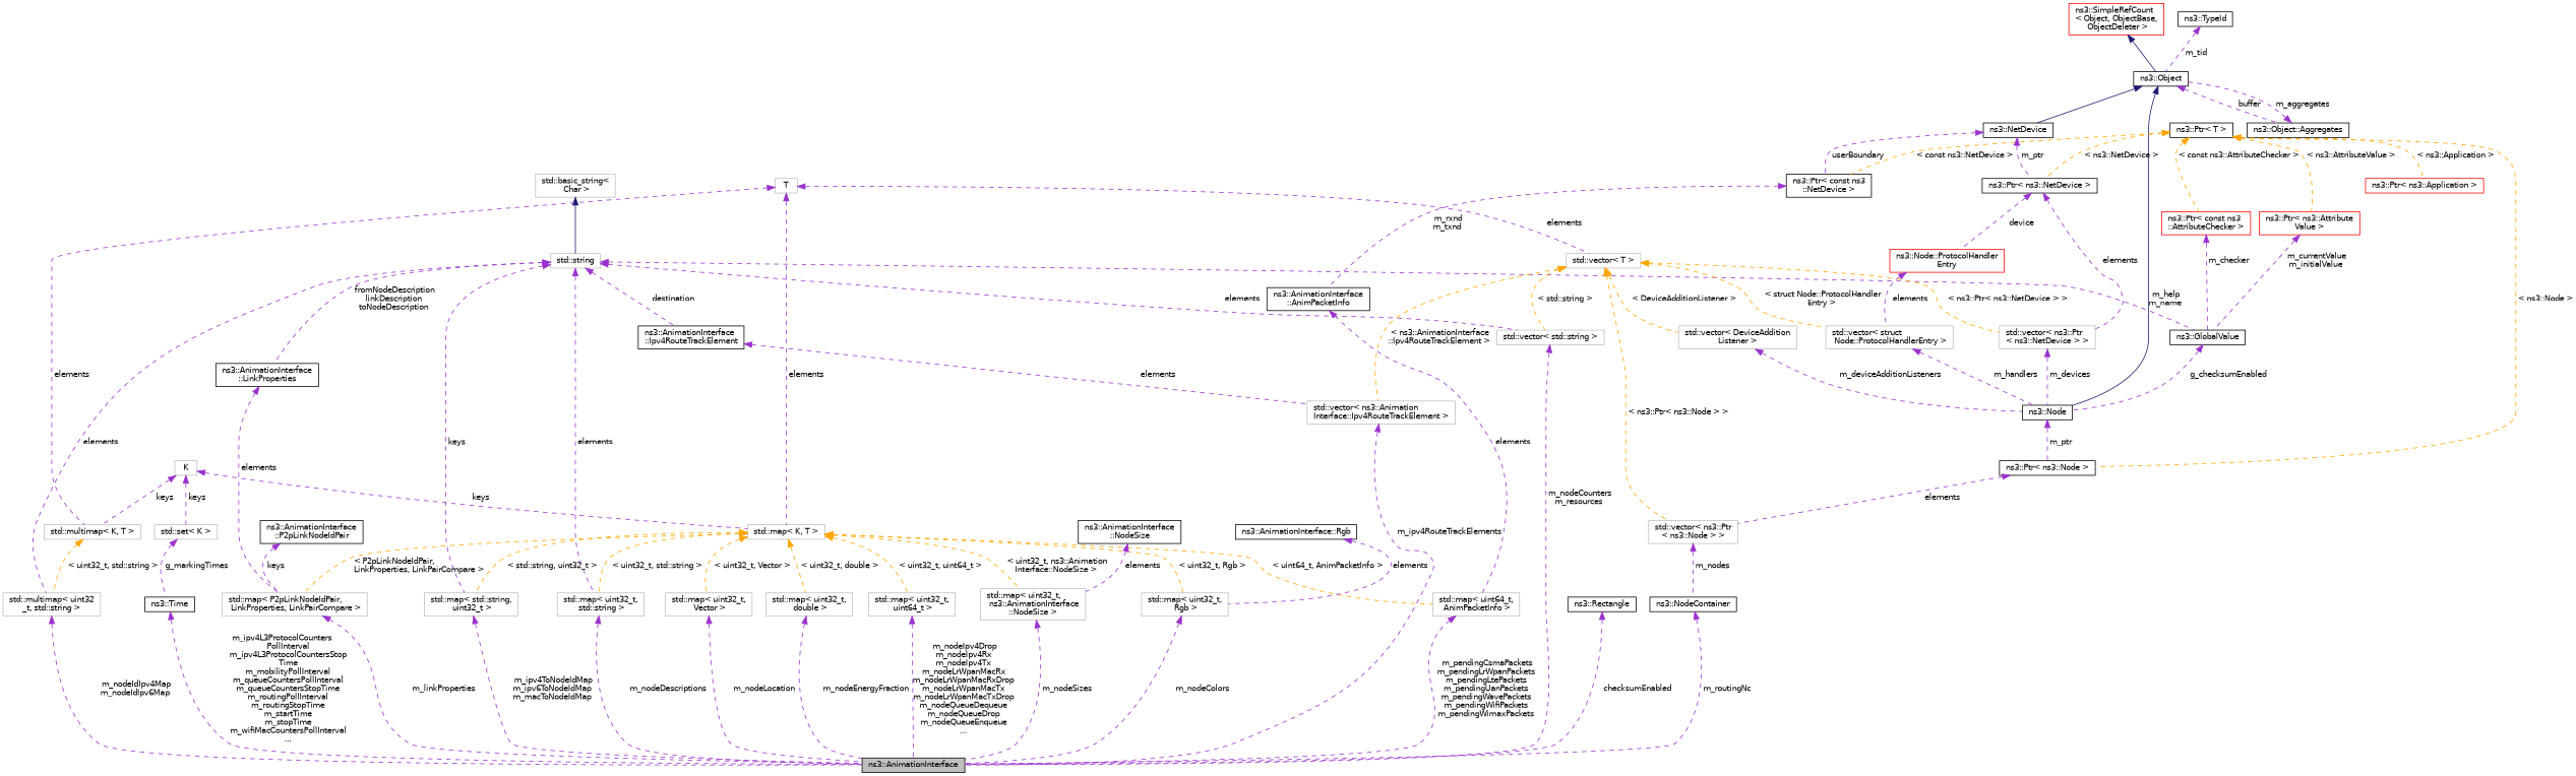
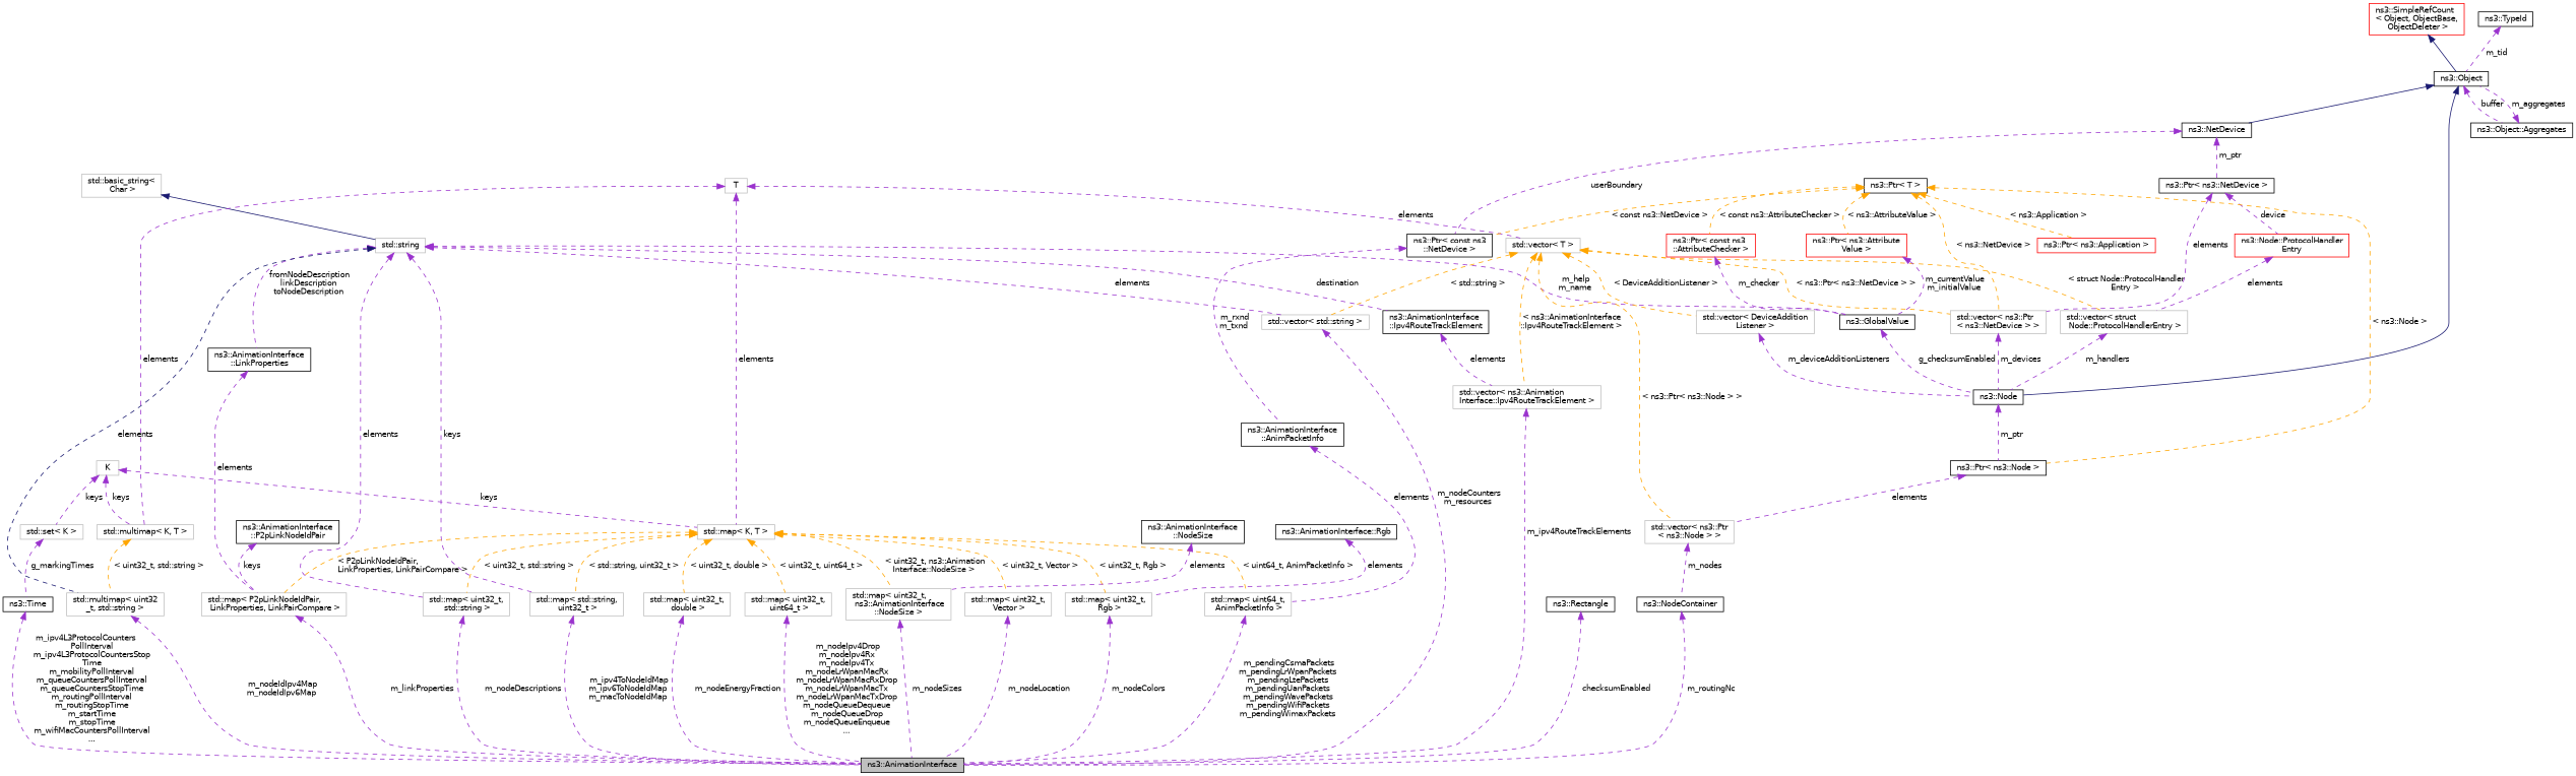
  digraph {
    rankdir=TB
    node [color=grey75 fillcolor=white fontname=Helvetica fontsize=10 shape=record style=filled]
    edge [color=darkorchid3 dir=back fontname=Helvetica fontsize=10 labelfontname=Helvetica labelfontsize=10 style=dashed]
    n1 [color=black fillcolor=grey75 fontcolor=black height=0.2 label="ns3::AnimationInterface" width=0.4]
    n2 [height=0.2 label="std::map\< std::string,\l uint32_t \>" width=0.4]
    n3 [height=0.2 label="std::string" width=0.4]
    n4 [height=0.2 label="std::map\< uint32_t,\l std::string \>" width=0.4]
    n5 [color=black height=0.2 label="ns3::AnimationInterface\l::LinkProperties" width=0.4]
    n6 [height=0.2 label="std::multimap\< uint32\l_t, std::string \>" width=0.4]
    n7 [height=0.2 label="std::vector\< std::string \>" width=0.4]
    n8 [color=black height=0.2 label="ns3::GlobalValue" width=0.4]
    n9 [color=black height=0.2 label="ns3::AnimationInterface\l::Ipv4RouteTrackElement" width=0.4]
    n10 [height=0.2 label="std::map\< P2pLinkNodeIdPair,\l LinkProperties, LinkPairCompare \>" width=0.4]
    n11 [color=black height=0.2 label="ns3::Node" width=0.4]
    n12 [height=0.2 label="std::vector\< ns3::Animation\lInterface::Ipv4RouteTrackElement \>" width=0.4]
    n13 [height=0.2 label="std::basic_string\<\l Char \>" width=0.4]
    n14 [height=0.2 label="std::map\< K, T \>" width=0.4]
    n15 [height=0.2 label="std::map\< uint32_t,\l uint64_t \>" width=0.4]
    n16 [height=0.2 label="std::map\< uint32_t,\l Vector \>" width=0.4]
    n17 [height=0.2 label="std::map\< uint64_t,\l AnimPacketInfo \>" width=0.4]
    n18 [height=0.2 label="std::map\< uint32_t,\l ns3::AnimationInterface\l::NodeSize \>" width=0.4]
    n19 [height=0.2 label="std::map\< uint32_t,\l Rgb \>" width=0.4]
    n20 [height=0.2 label="std::map\< uint32_t,\l double \>" width=0.4]
    n21 [height=0.2 label=K width=0.4]
    n22 [height=0.2 label="std::set\< K \>" width=0.4]
    n23 [height=0.2 label="std::multimap\< K, T \>" width=0.4]
    n24 [color=black height=0.2 label="ns3::Time" width=0.4]
    n25 [height=0.2 label=T width=0.4]
    n26 [height=0.2 label="std::vector\< T \>" width=0.4]
    n27 [height=0.2 label="std::vector\< ns3::Ptr\l\< ns3::Node \> \>" width=0.4]
    n28 [height=0.2 label="std::vector\< ns3::Ptr\l\< ns3::NetDevice \> \>" width=0.4]
    n29 [height=0.2 label="std::vector\< struct\l Node::ProtocolHandlerEntry \>" width=0.4]
    n30 [height=0.2 label="std::vector\< DeviceAddition\lListener \>" width=0.4]
    n31 [color=black height=0.2 label="ns3::AnimationInterface\l::AnimPacketInfo" width=0.4]
    n32 [color=black height=0.2 label="ns3::Ptr\< const ns3\l::NetDevice \>" width=0.4]
    n33 [color=black height=0.2 label="ns3::NetDevice" width=0.4]
    n34 [color=black height=0.2 label="ns3::Ptr\< ns3::NetDevice \>" width=0.4]
    n35 [color=red height=0.2 label="ns3::Node::ProtocolHandler\lEntry" width=0.4]
    n36 [color=black height=0.2 label="ns3::Object" width=0.4]
    n37 [color=black height=0.2 label="ns3::Object::Aggregates" width=0.4]
    n38 [color=black height=0.2 label="ns3::Ptr\< ns3::Node \>" width=0.4]
    n39 [color=red height=0.2 label="ns3::SimpleRefCount\l\< Object, ObjectBase,\l ObjectDeleter \>" width=0.4]
    n40 [color=black height=0.2 label="ns3::TypeId" width=0.4]
    n41 [color=black height=0.2 label="ns3::Ptr\< T \>" width=0.4]
    n42 [color=red height=0.2 label="ns3::Ptr\< ns3::Application \>" width=0.4]
    n43 [color=red height=0.2 label="ns3::Ptr\< ns3::Attribute\lValue \>" width=0.4]
    n44 [color=red height=0.2 label="ns3::Ptr\< const ns3\l::AttributeChecker \>" width=0.4]
    n45 [color=black height=0.2 label="ns3::AnimationInterface\l::NodeSize" width=0.4]
    n46 [color=black height=0.2 label="ns3::AnimationInterface\l::P2pLinkNodeIdPair" width=0.4]
    n47 [color=black height=0.2 label="ns3::AnimationInterface::Rgb" width=0.4]
    n48 [color=black height=0.2 label="ns3::Rectangle" width=0.4]
    n49 [color=black height=0.2 label="ns3::NodeContainer" width=0.4]
    n2 -> n1 [label=" m_ipv4ToNodeIdMap\nm_ipv6ToNodeIdMap\nm_macToNodeIdMap"]
    n3 -> n2 [label=" keys"]
    n3 -> n4 [label=" elements"]
    n3 -> n5 [label=" fromNodeDescription\nlinkDescription\ntoNodeDescription"]
-   n3 -> n6 [label=" elements"]
+   n3 -> n6 [color=midnightblue label=" elements"]
    n3 -> n7 [label=" elements"]
    n3 -> n8 [label=" m_help\nm_name"]
    n3 -> n9 [label=" destination"]
    n4 -> n1 [label=" m_nodeDescriptions"]
    n5 -> n10 [label=" elements"]
    n6 -> n1 [label=" m_nodeIdIpv4Map\nm_nodeIdIpv6Map"]
    n7 -> n1 [label=" m_nodeCounters\nm_resources"]
    n8 -> n11 [label=" g_checksumEnabled"]
    n9 -> n12 [label=" elements"]
    n10 -> n1 [label=" m_linkProperties"]
    n11 -> n38 [label=" m_ptr"]
    n12 -> n1 [label=" m_ipv4RouteTrackElements"]
    n13 -> n3 [color=midnightblue style=solid]
    n14 -> n2 [color=orange label=" \< std::string, uint32_t \>"]
    n14 -> n4 [color=orange label=" \< uint32_t, std::string \>"]
    n14 -> n10 [color=orange label=" \< P2pLinkNodeIdPair,\l LinkProperties, LinkPairCompare \>"]
    n14 -> n15 [color=orange label=" \< uint32_t, uint64_t \>"]
    n14 -> n16 [color=orange label=" \< uint32_t, Vector \>"]
    n14 -> n17 [color=orange label=" \< uint64_t, AnimPacketInfo \>"]
    n14 -> n18 [color=orange label=" \< uint32_t, ns3::Animation\lInterface::NodeSize \>"]
    n14 -> n19 [color=orange label=" \< uint32_t, Rgb \>"]
    n14 -> n20 [color=orange label=" \< uint32_t, double \>"]
    n15 -> n1 [label=" m_nodeIpv4Drop\nm_nodeIpv4Rx\nm_nodeIpv4Tx\nm_nodeLrWpanMacRx\nm_nodeLrWpanMacRxDrop\nm_nodeLrWpanMacTx\nm_nodeLrWpanMacTxDrop\nm_nodeQueueDequeue\nm_nodeQueueDrop\nm_nodeQueueEnqueue\n..."]
    n16 -> n1 [label=" m_nodeLocation"]
    n17 -> n1 [label=" m_pendingCsmaPackets\nm_pendingLrWpanPackets\nm_pendingLtePackets\nm_pendingUanPackets\nm_pendingWavePackets\nm_pendingWifiPackets\nm_pendingWimaxPackets"]
    n18 -> n1 [label=" m_nodeSizes"]
    n19 -> n1 [label=" m_nodeColors"]
    n20 -> n1 [label=" m_nodeEnergyFraction"]
    n21 -> n14 [label=" keys"]
    n21 -> n22 [label=" keys"]
    n21 -> n23 [label=" keys"]
    n22 -> n24 [label=" g_markingTimes"]
    n23 -> n6 [color=orange label=" \< uint32_t, std::string \>"]
    n24 -> n1 [label=" m_ipv4L3ProtocolCounters\lPollInterval\nm_ipv4L3ProtocolCountersStop\lTime\nm_mobilityPollInterval\nm_queueCountersPollInterval\nm_queueCountersStopTime\nm_routingPollInterval\nm_routingStopTime\nm_startTime\nm_stopTime\nm_wifiMacCountersPollInterval\n..."]
    n25 -> n14 [label=" elements"]
    n25 -> n23 [label=" elements"]
    n25 -> n26 [label=" elements"]
    n26 -> n7 [color=orange label=" \< std::string \>"]
    n26 -> n12 [color=orange label=" \< ns3::AnimationInterface\l::Ipv4RouteTrackElement \>"]
    n26 -> n27 [color=orange label=" \< ns3::Ptr\< ns3::Node \> \>"]
    n26 -> n28 [color=orange label=" \< ns3::Ptr\< ns3::NetDevice \> \>"]
    n26 -> n29 [color=orange label=" \< struct Node::ProtocolHandler\lEntry \>"]
    n26 -> n30 [color=orange label=" \< DeviceAdditionListener \>"]
    n27 -> n49 [label=" m_nodes"]
    n28 -> n11 [label=" m_devices"]
    n29 -> n11 [label=" m_handlers"]
    n30 -> n11 [label=" m_deviceAdditionListeners"]
    n31 -> n17 [label=" elements"]
    n32 -> n31 [label=" m_rxnd\nm_txnd"]
    n33 -> n32 [label=" userBoundary"]
    n33 -> n34 [label=" m_ptr"]
    n34 -> n28 [label=" elements"]
    n34 -> n35 [label=" device"]
    n35 -> n29 [label=" elements"]
    n36 -> n11 [color=midnightblue style=solid]
    n36 -> n33 [color=midnightblue style=solid]
    n36 -> n37 [label=" buffer"]
    n37 -> n36 [label=" m_aggregates"]
    n38 -> n27 [label=" elements"]
    n39 -> n36 [color=midnightblue style=solid]
    n40 -> n36 [label=" m_tid"]
    n41 -> n32 [color=orange label=" \< const ns3::NetDevice \>"]
-   n41 -> n34 [color=orange label=" \< ns3::NetDevice \>"]
+   n41 -> n28 [color=orange label=" \< ns3::NetDevice \>"]
    n41 -> n38 [color=orange label=" \< ns3::Node \>"]
    n41 -> n42 [color=orange label=" \< ns3::Application \>"]
    n41 -> n43 [color=orange label=" \< ns3::AttributeValue \>"]
    n41 -> n44 [color=orange label=" \< const ns3::AttributeChecker \>"]
    n43 -> n8 [label=" m_currentValue\nm_initialValue"]
    n44 -> n8 [label=" m_checker"]
    n45 -> n18 [label=" elements"]
    n46 -> n10 [label=" keys"]
    n47 -> n19 [label=" elements"]
    n48 -> n1 [label=" checksumEnabled"]
    n49 -> n1 [label=" m_routingNc"]
  }
